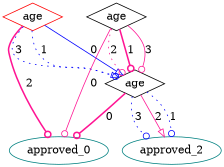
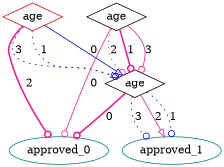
  digraph {
    node [color=teal shape=diamond]
    edge [color=deeppink style=dotted arrowhead=odot]
-   n1 [label=approved_2 shape=""]
+   n1 [label=approved_1 shape=""]
    n2 [label=approved_0 shape=""]
    n3 [label=age color=black]
    n4 [label=age color=red]
    n5 [label=age color=black]
    n3 -> n1 [label=3 color=blue]
    n3 -> n1 [label=2 style=solid arrowhead=onormal]
    n3 -> n1 [label=1 color=blue]
    n3 -> n2 [label=0 style=bold]
    n4 -> n2 [label=2 style=bold]
    n4 -> n3 [label=3 color=blue arrowhead=onormal]
    n4 -> n3 [label=1 color=blue]
    n4 -> n3 [label=0 color=blue style=solid arrowhead=onormal]
    n5 -> n2 [label=0 style=solid]
    n5 -> n3 [label=3 style=solid]
    n5 -> n3 [label=2]
    n5 -> n3 [label=1 style=bold]
  }
